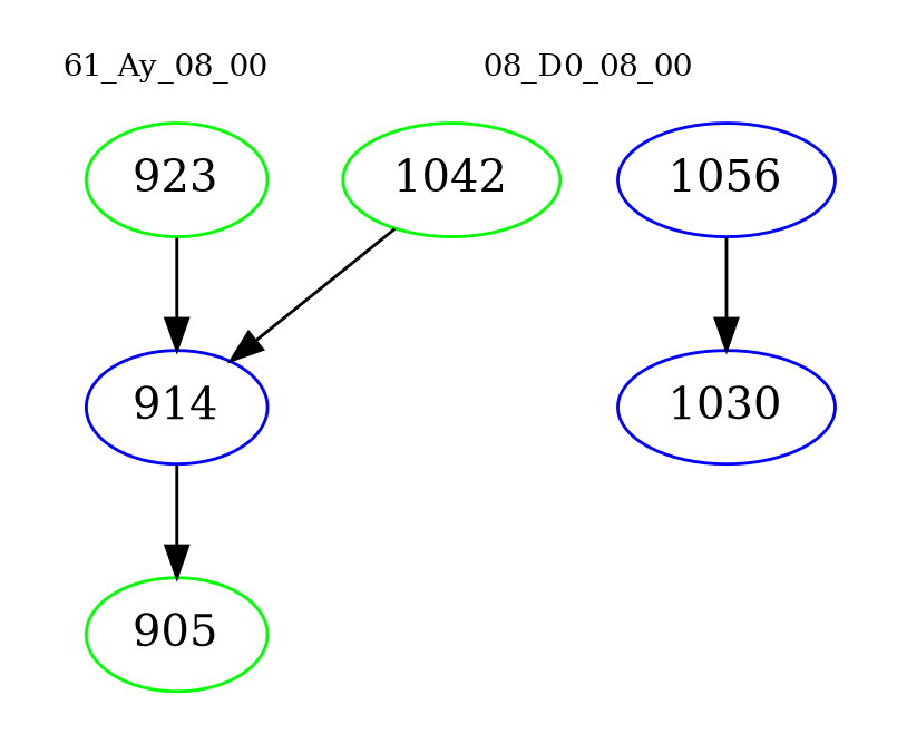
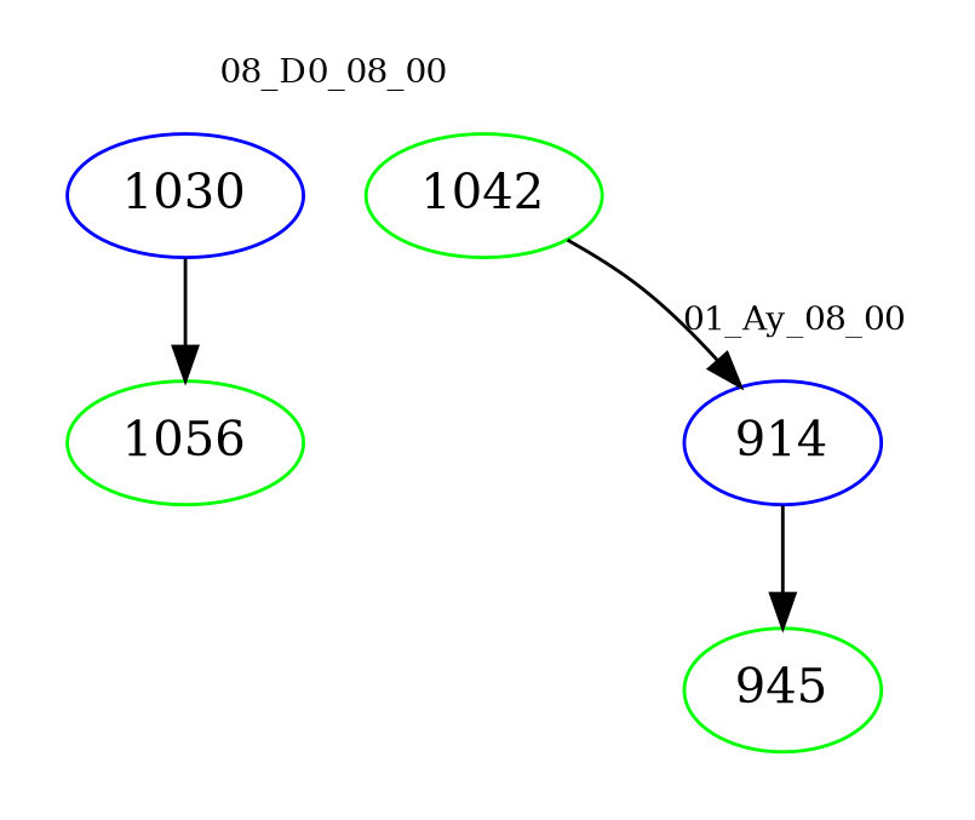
  digraph {
    node [color=green]
    edge [color=black]
-   n1 [label=923]
    n2 [color=blue label=914]
-   n3 [label=905]
+   n3 [label=945]
    n4 [label=1042]
    n5 [color=blue label=1030]
-   n6 [color=blue label=1056]
+   n6 [label=1056]
    subgraph cluster_1 {
      color=white
      fontsize=10
-     label="61_Ay_08_00"
-     n1
+     label="01_Ay_08_00"
      n2
      n3
    }
    subgraph cluster_2 {
      color=white
      fontsize=10
      label="08_D0_08_00"
      n4
      n5
      n6
    }
-   n1 -> n2
    n2 -> n3
    n4 -> n2
-   n6 -> n5
+   n5 -> n6
  }
